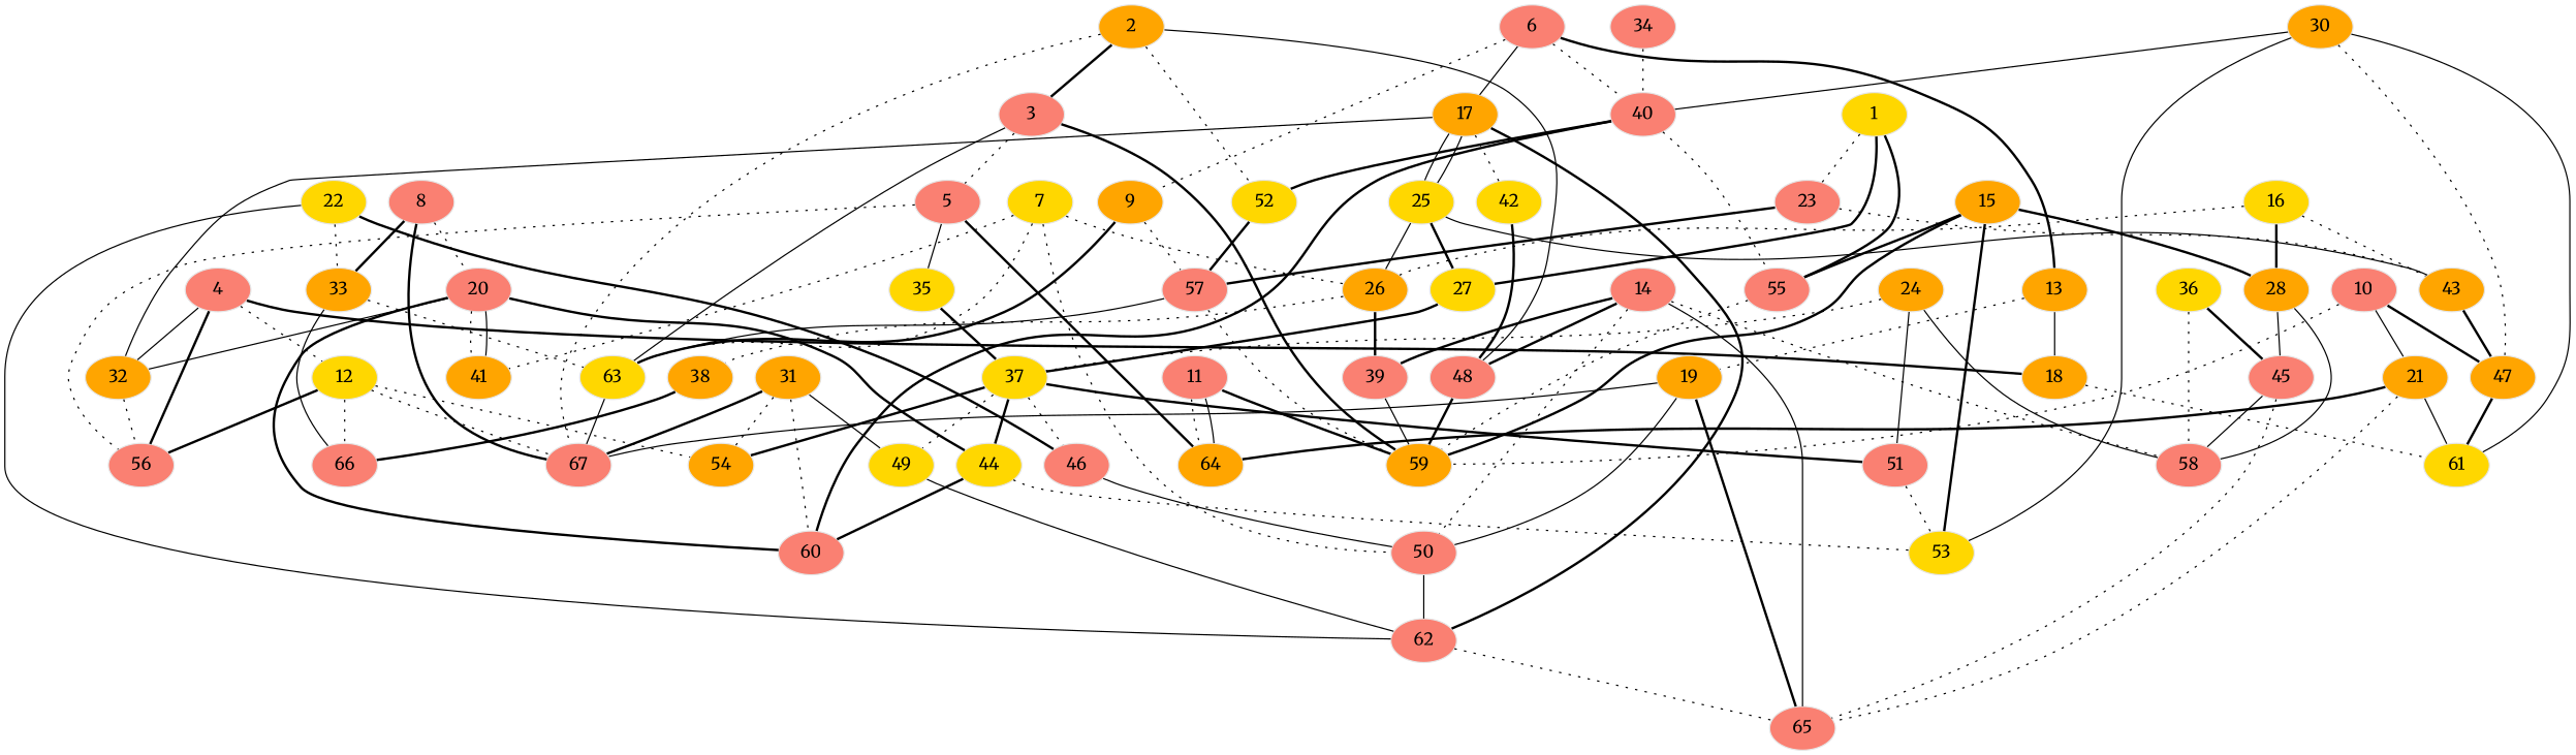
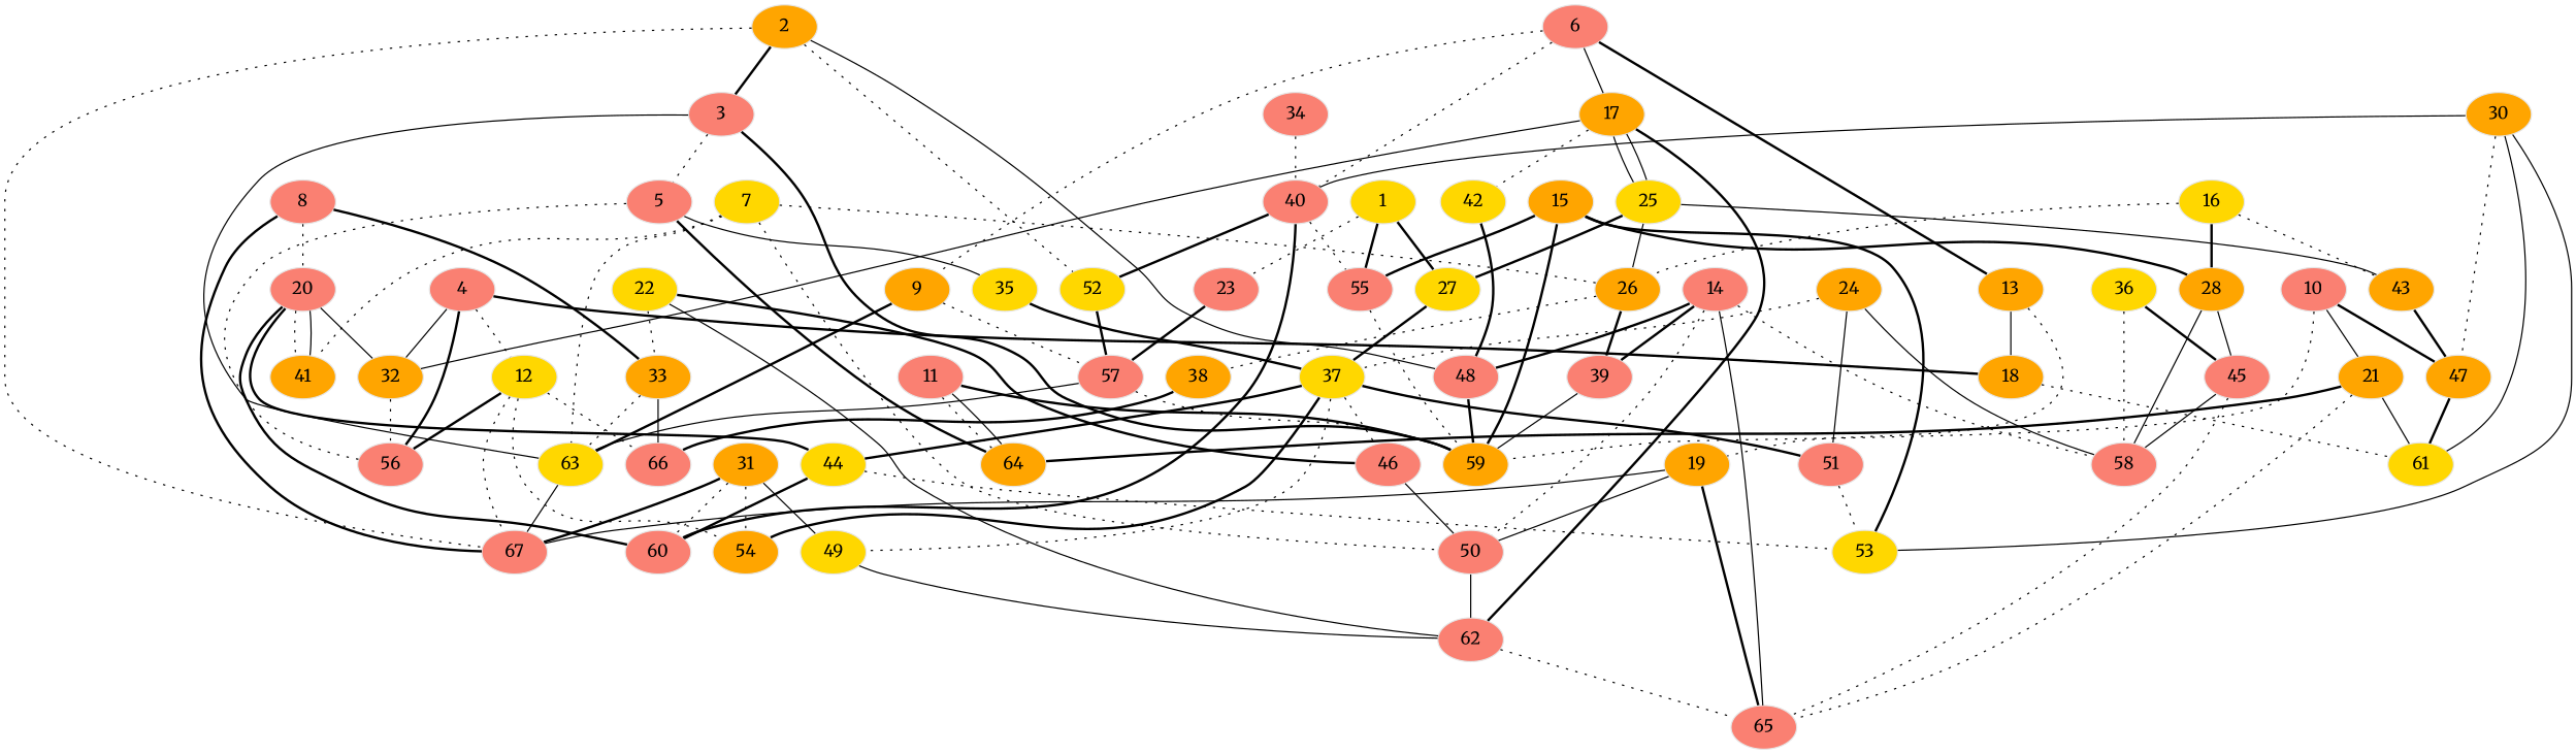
  graph {
    fontname=Merriweather
    node [color=gray90 fillcolor=salmon fontname=Merriweather style=filled]
    edge [fontname=Merriweather style=dotted]
    1 [fillcolor=gold]
    23
    27 [fillcolor=gold]
    55
    57
    43 [fillcolor=orange]
    37 [fillcolor=gold]
    59 [fillcolor=orange]
    2 [fillcolor=orange]
    3
    48
    52 [fillcolor=gold]
    67
    5
    63 [fillcolor=gold]
    56
    35 [fillcolor=gold]
    64 [fillcolor=orange]
    12 [fillcolor=gold]
    4
    18 [fillcolor=orange]
    32 [fillcolor=orange]
    54 [fillcolor=orange]
    66
    61 [fillcolor=gold]
    9 [fillcolor=orange]
    6
    13 [fillcolor=orange]
    17 [fillcolor=orange]
    40
    19 [fillcolor=orange]
    25 [fillcolor=gold]
    42 [fillcolor=gold]
    62
    60
    7 [fillcolor=gold]
    26 [fillcolor=orange]
    41 [fillcolor=orange]
    50
    39
    38 [fillcolor=orange]
    8
    20
    33 [fillcolor=orange]
    44 [fillcolor=gold]
    10
    21 [fillcolor=orange]
    47 [fillcolor=orange]
    65
    11
    14
    58
    15 [fillcolor=orange]
    28 [fillcolor=orange]
    53 [fillcolor=gold]
    45
    16 [fillcolor=gold]
    22 [fillcolor=gold]
    46
    24 [fillcolor=orange]
    51
    49 [fillcolor=gold]
    30 [fillcolor=orange]
    31 [fillcolor=orange]
    34
    36 [fillcolor=gold]
    1 -- 23
    1 -- 27 [style=bold]
    1 -- 55 [style=bold]
    23 -- 57 [style=bold]
-   23 -- 43
    27 -- 37 [style=bold]
    55 -- 59
    57 -- 59
    57 -- 63 [style=solid]
    43 -- 47 [style=bold]
    37 -- 54 [style=bold]
    37 -- 44 [style=bold]
    37 -- 46
    37 -- 51 [style=bold]
    37 -- 49
    2 -- 3 [style=bold]
    2 -- 48 [style=solid]
    2 -- 52
    2 -- 67
    3 -- 59 [style=bold]
    3 -- 5
    3 -- 63 [style=solid]
    48 -- 59 [style=bold]
    52 -- 57 [style=bold]
    5 -- 56
    5 -- 35 [style=solid]
    5 -- 64 [style=bold]
    63 -- 67 [style=solid]
    35 -- 37 [style=bold]
    12 -- 67
    12 -- 56 [style=bold]
    12 -- 54
    12 -- 66
    4 -- 56 [style=bold]
    4 -- 12
    4 -- 18 [style=bold]
    4 -- 32 [style=solid]
    18 -- 61
    32 -- 56
    9 -- 57
    9 -- 63 [style=bold]
    6 -- 9
    6 -- 13 [style=bold]
    6 -- 17 [style=solid]
    6 -- 40
    13 -- 18 [style=solid]
    13 -- 19
    17 -- 32 [style=solid]
    17 -- 25 [style=solid]
    17 -- 25 [style=solid]
    17 -- 42
    17 -- 62 [style=bold]
    40 -- 55
    40 -- 52 [style=bold]
    40 -- 60 [style=bold]
    19 -- 67 [style=solid]
    19 -- 50 [style=solid]
    19 -- 65 [style=bold]
    25 -- 27 [style=bold]
    25 -- 43 [style=solid]
    25 -- 26 [style=solid]
    42 -- 48 [style=bold]
    62 -- 65
    7 -- 63
    7 -- 26
    7 -- 41
    7 -- 50
    26 -- 39 [style=bold]
    26 -- 38
    50 -- 62 [style=solid]
    39 -- 59 [style=solid]
    38 -- 66 [style=bold]
    8 -- 67 [style=bold]
    8 -- 20
    8 -- 33 [style=bold]
    20 -- 32 [style=solid]
    20 -- 60 [style=bold]
    20 -- 41
    20 -- 41 [style=solid]
    20 -- 44 [style=bold]
    33 -- 63
    33 -- 66 [style=solid]
    44 -- 60 [style=bold]
    44 -- 53
    10 -- 59
    10 -- 21 [style=solid]
    10 -- 47 [style=bold]
    21 -- 64 [style=bold]
    21 -- 61 [style=solid]
    21 -- 65
    47 -- 61 [style=bold]
    11 -- 59 [style=bold]
    11 -- 64
    11 -- 64 [style=solid]
    14 -- 48 [style=bold]
    14 -- 50
    14 -- 39 [style=bold]
    14 -- 65 [style=solid]
    14 -- 58
    15 -- 55 [style=bold]
    15 -- 59 [style=bold]
    15 -- 28 [style=bold]
    15 -- 53 [style=bold]
    28 -- 58 [style=solid]
    28 -- 45 [style=solid]
    45 -- 65
    45 -- 58 [style=solid]
    16 -- 43
    16 -- 26
    16 -- 28 [style=bold]
    22 -- 62 [style=solid]
    22 -- 33
    22 -- 46 [style=bold]
    46 -- 50 [style=solid]
    24 -- 37
    24 -- 58 [style=solid]
    24 -- 51 [style=solid]
    51 -- 53
    49 -- 62 [style=solid]
    30 -- 61 [style=solid]
    30 -- 40 [style=solid]
    30 -- 47
    30 -- 53 [style=solid]
    31 -- 67 [style=bold]
    31 -- 54
    31 -- 60
    31 -- 49 [style=solid]
    34 -- 40
    36 -- 58
    36 -- 45 [style=bold]
  }
